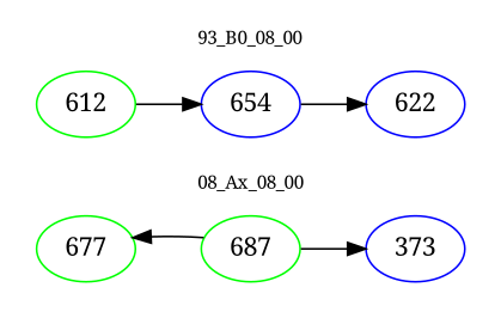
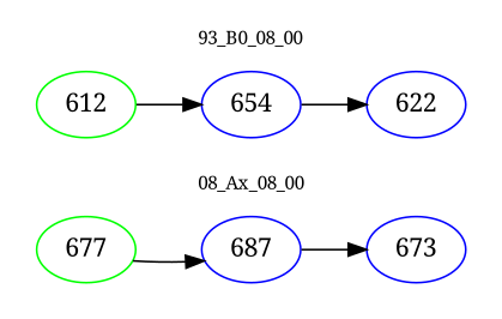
  digraph {
    fontname="Noto Serif"
    rankdir=LR
    node [color=blue fontname="Noto Serif"]
    edge [color=black fontname="Noto Serif"]
    n1 [color=green label=677]
-   n2 [color=green label=687]
-   n3 [label=373]
+   n2 [label=687]
+   n3 [label=673]
    n4 [color=green label=612]
    n5 [label=654]
    n6 [label=622]
    subgraph cluster_1 {
      color=white
      fontsize=10
      label="08_Ax_08_00"
      n1
      n2
      n3
    }
    subgraph cluster_2 {
      color=white
      fontsize=10
      label="93_B0_08_00"
      n4
      n5
      n6
    }
-   n2 -> n1
+   n1 -> n2
    n2 -> n3
    n4 -> n5
    n5 -> n6
  }
